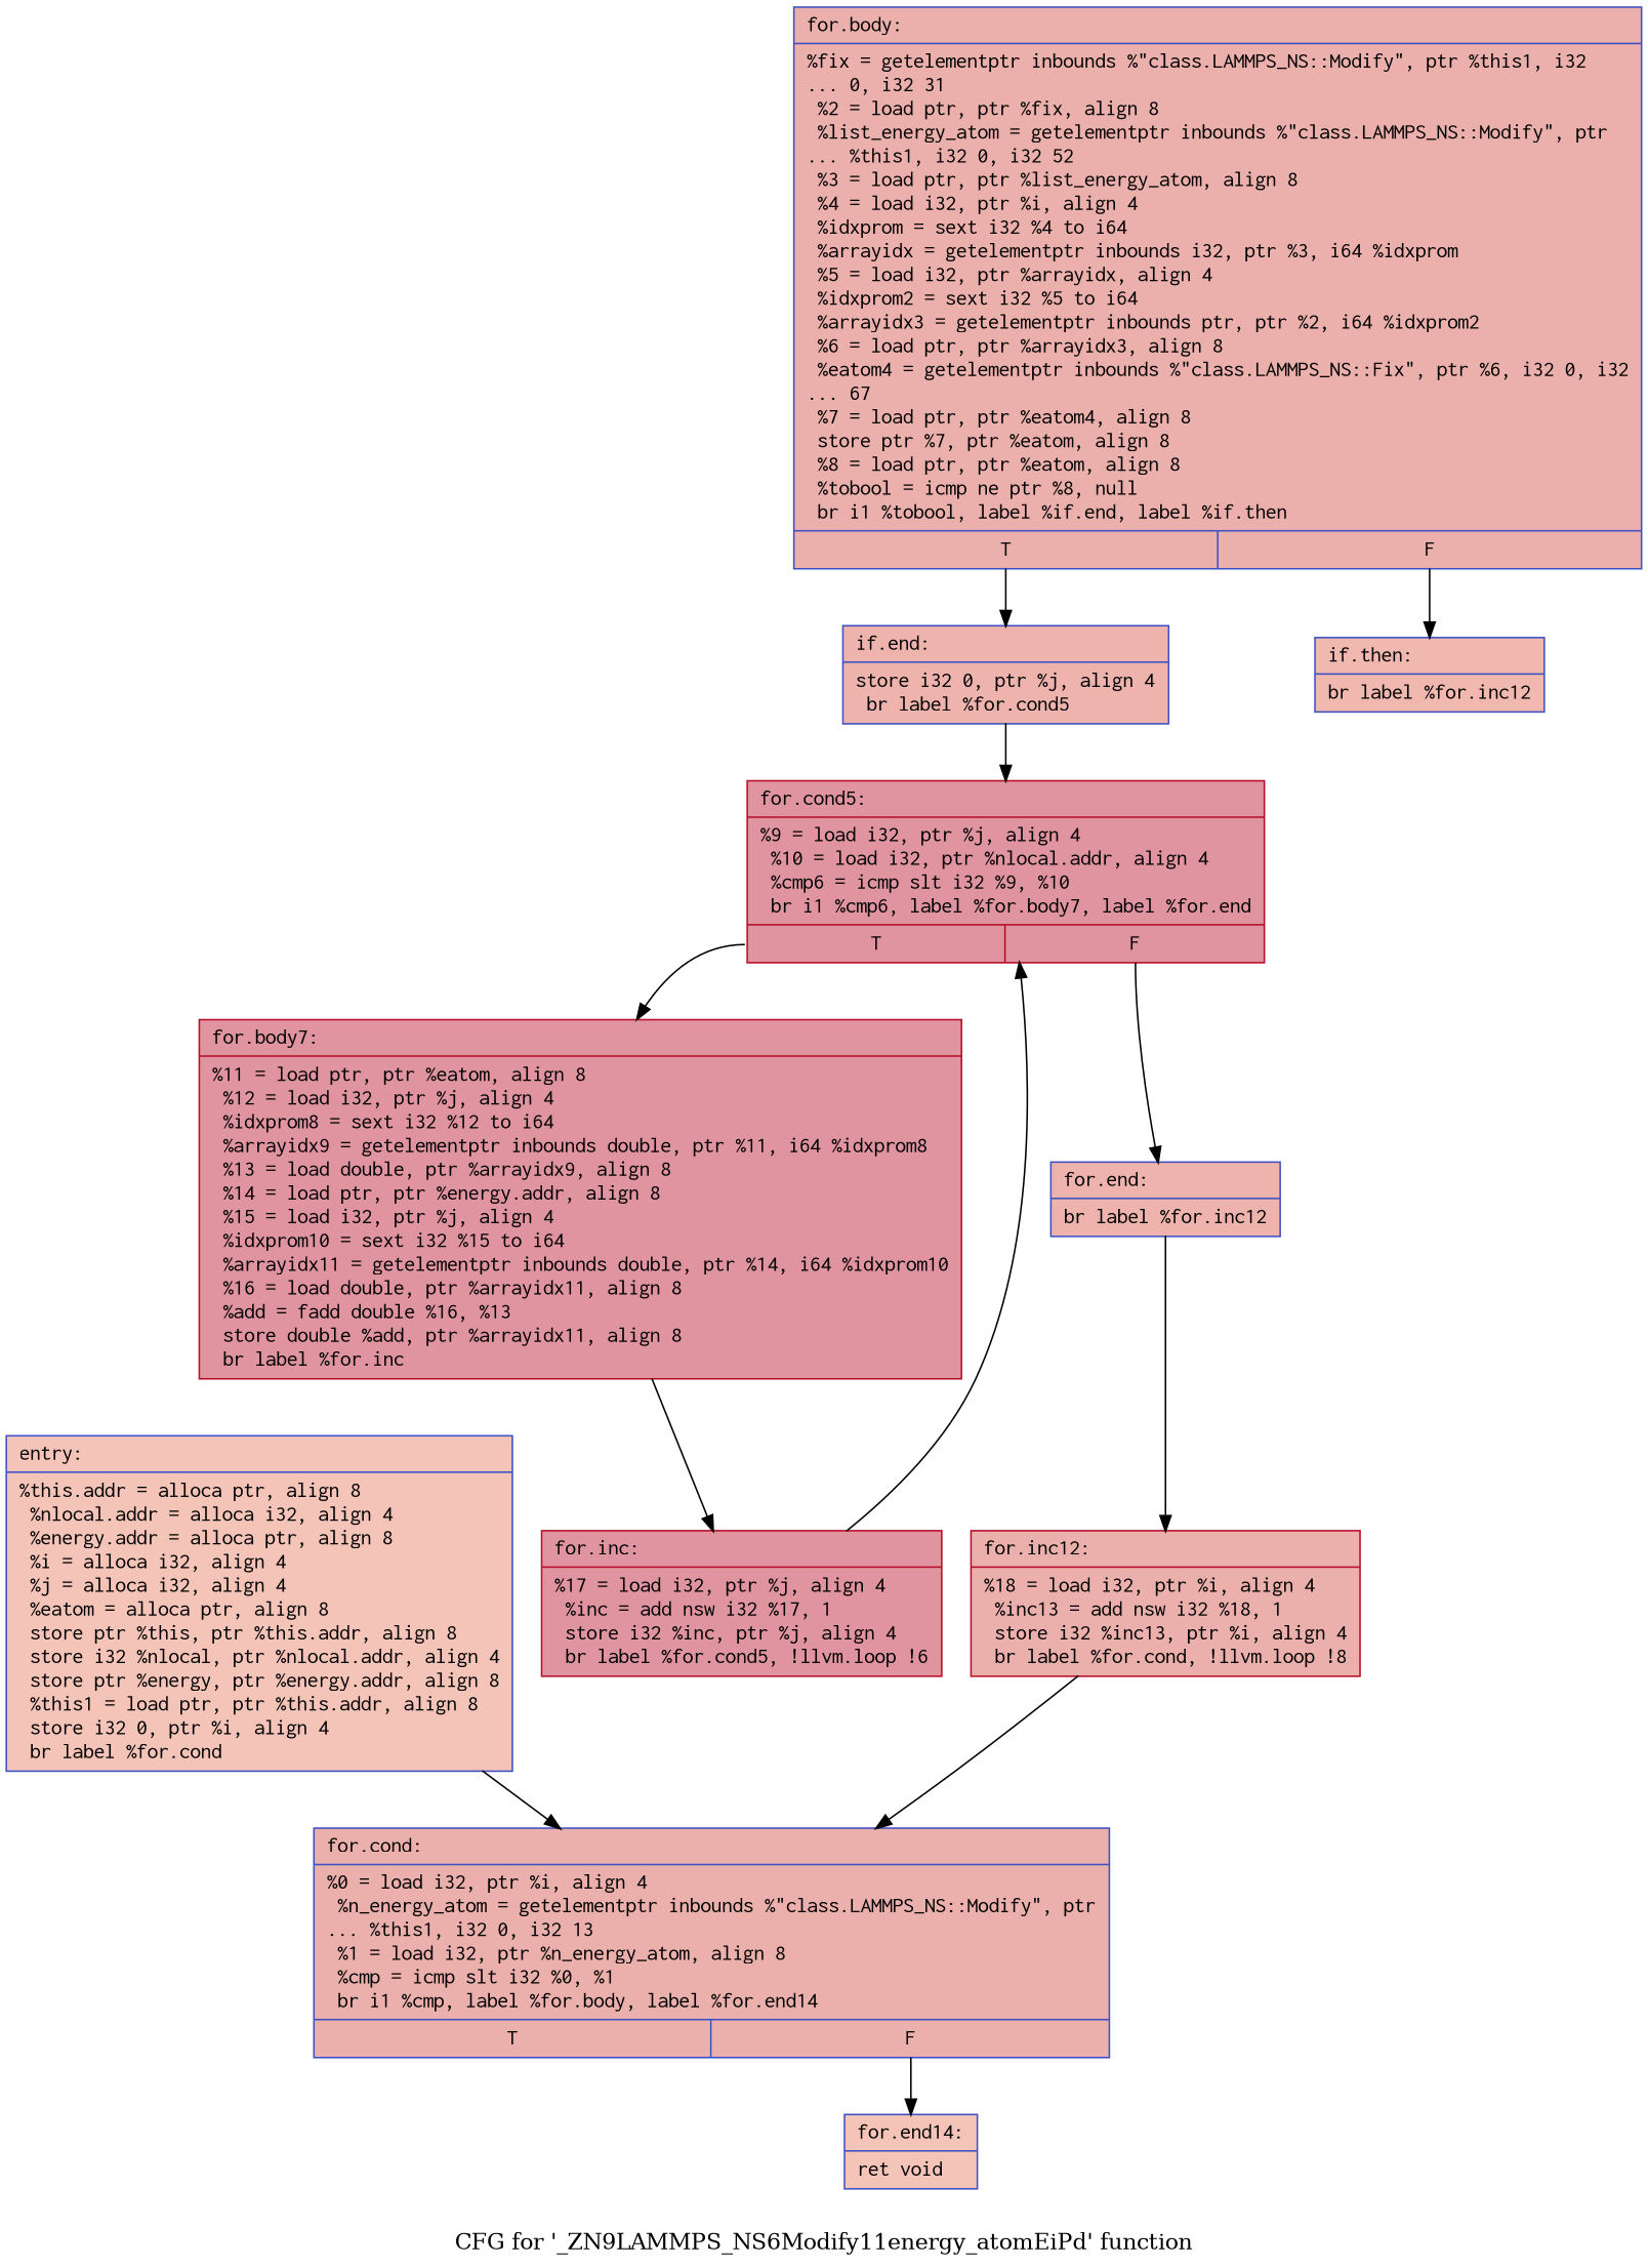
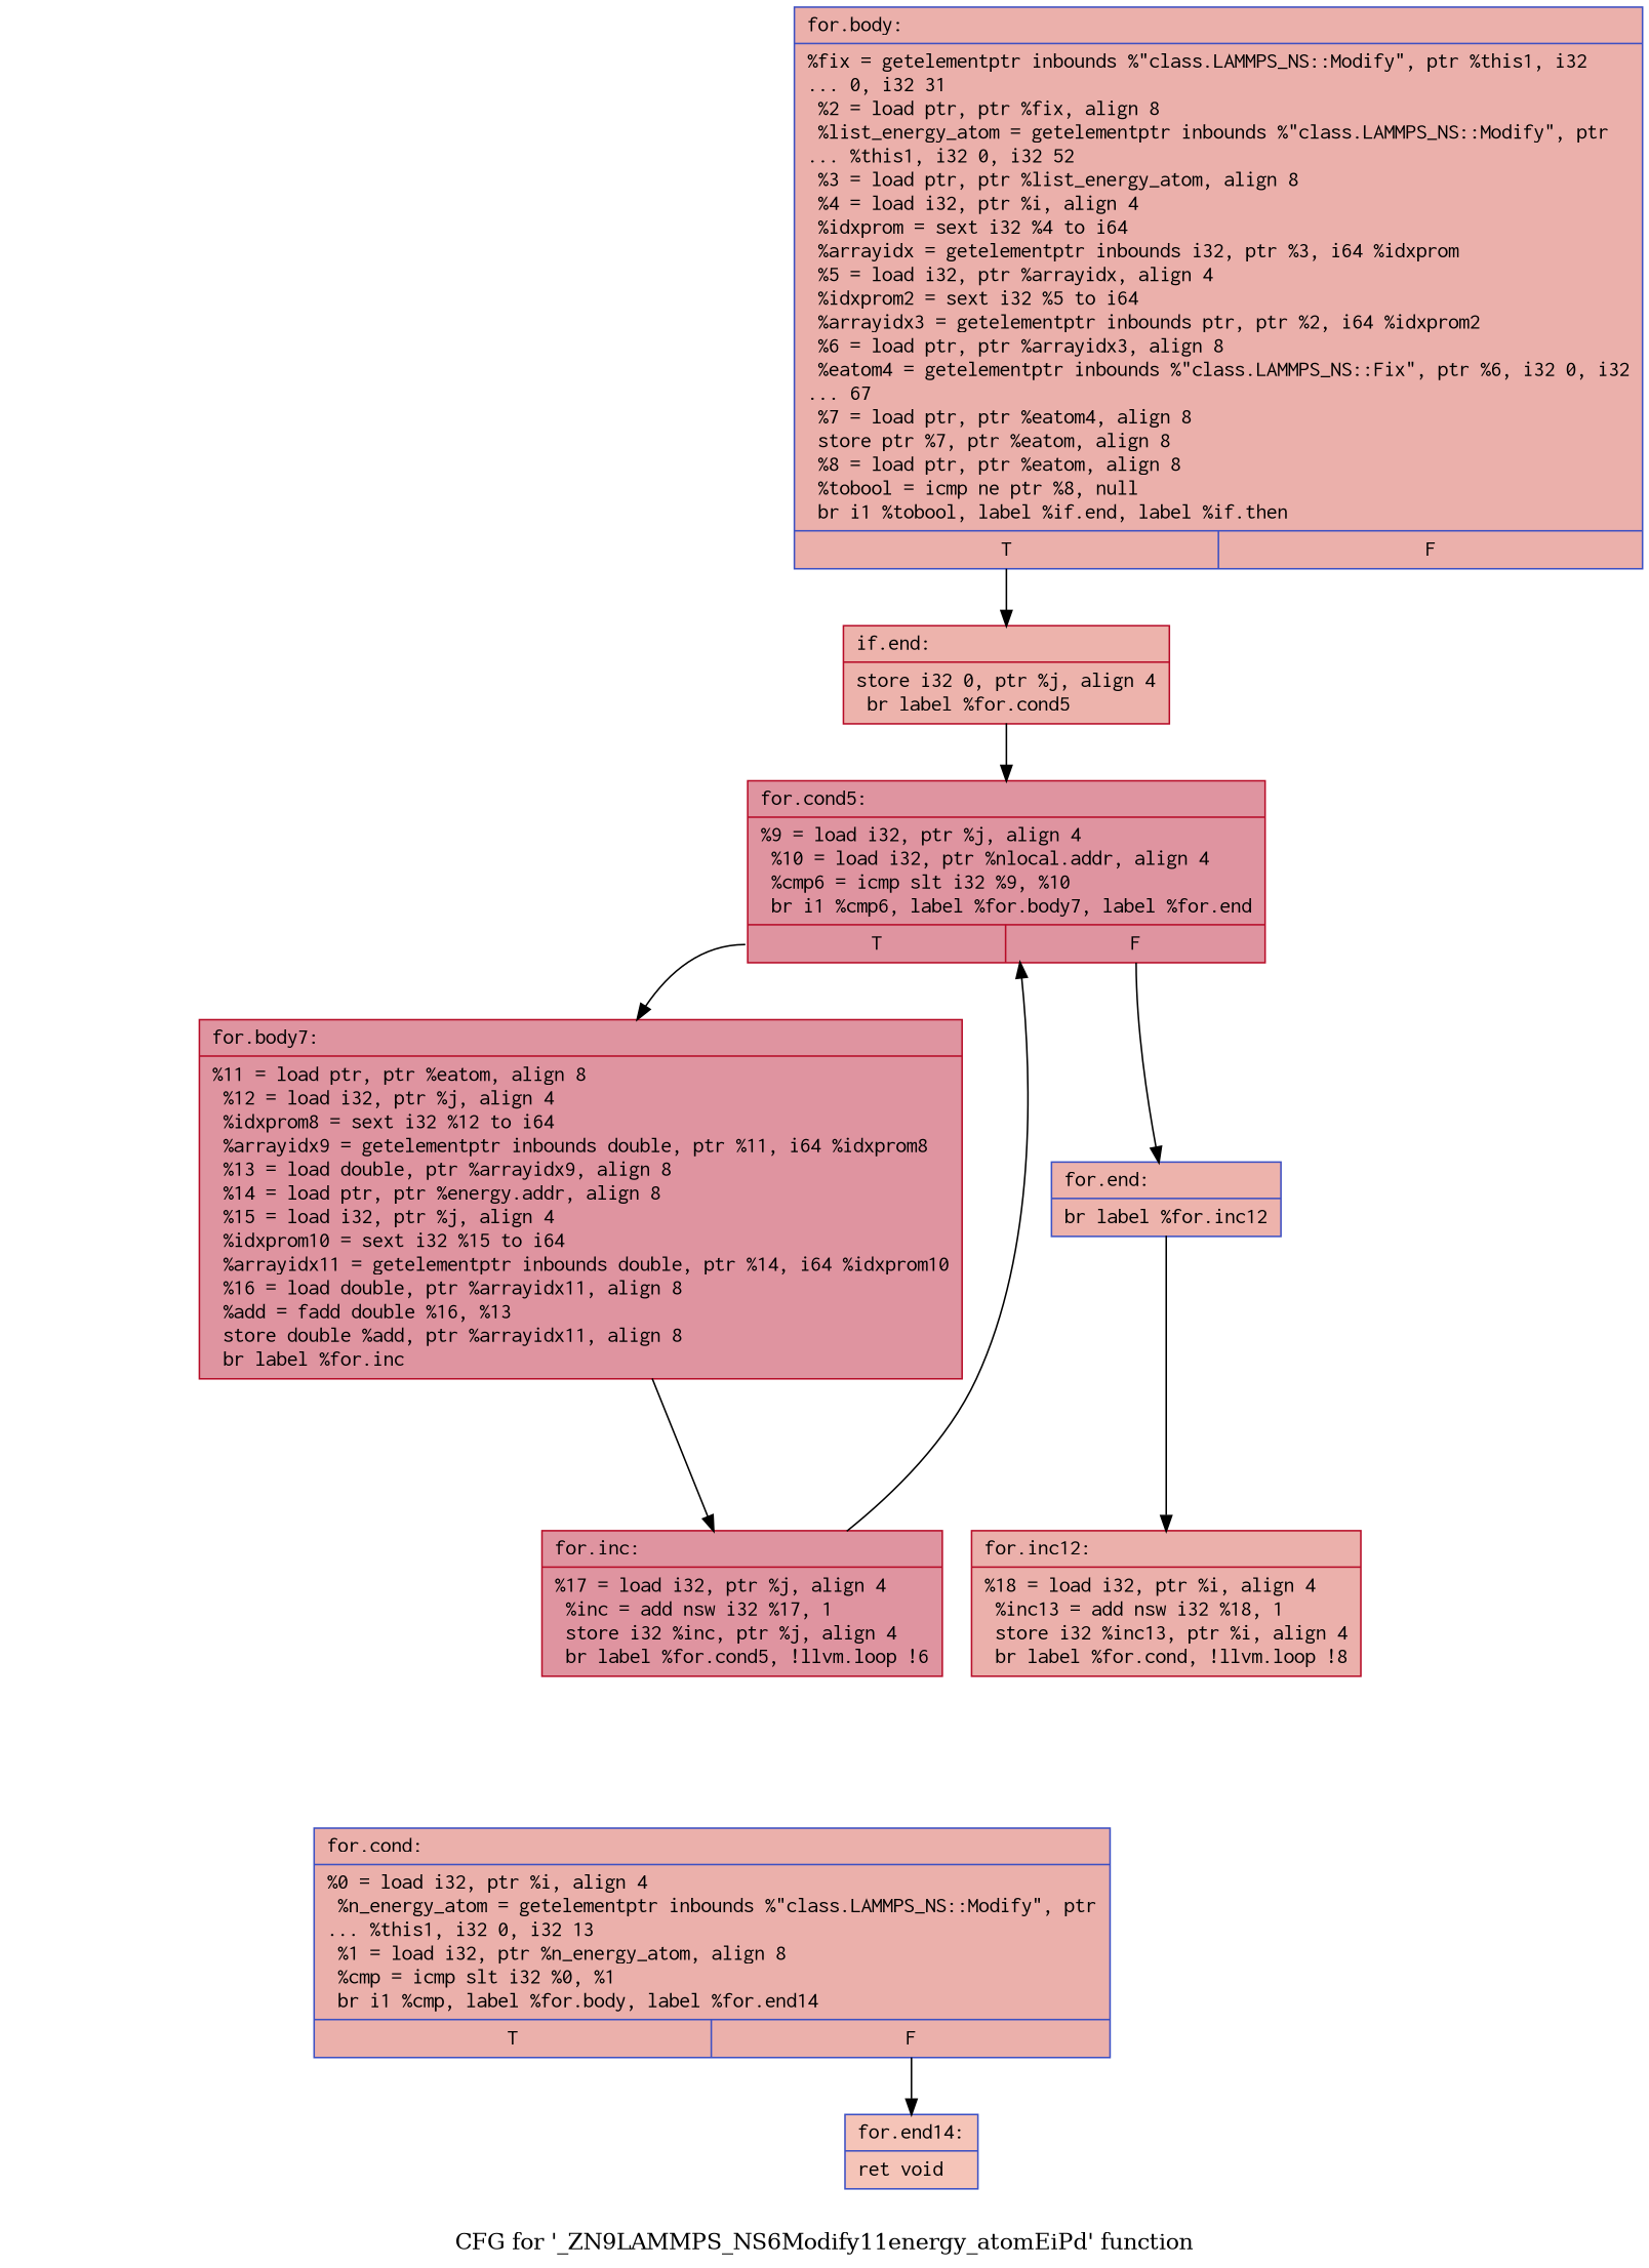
  digraph {
    label="CFG for '_ZN9LAMMPS_NS6Modify11energy_atomEiPd' function"
    node [color="#3d50c3ff" fillcolor="#d24b4070" fontname=Courier shape=record style=filled]
-   n1 [fillcolor="#e97a5f70" label="{entry:\l|  %this.addr = alloca ptr, align 8\l  %nlocal.addr = alloca i32, align 4\l  %energy.addr = alloca ptr, align 8\l  %i = alloca i32, align 4\l  %j = alloca i32, align 4\l  %eatom = alloca ptr, align 8\l  store ptr %this, ptr %this.addr, align 8\l  store i32 %nlocal, ptr %nlocal.addr, align 4\l  store ptr %energy, ptr %energy.addr, align 8\l  %this1 = load ptr, ptr %this.addr, align 8\l  store i32 0, ptr %i, align 4\l  br label %for.cond\l}"]
    n2 [label="{for.cond:\l|  %0 = load i32, ptr %i, align 4\l  %n_energy_atom = getelementptr inbounds %\"class.LAMMPS_NS::Modify\", ptr\l... %this1, i32 0, i32 13\l  %1 = load i32, ptr %n_energy_atom, align 8\l  %cmp = icmp slt i32 %0, %1\l  br i1 %cmp, label %for.body, label %for.end14\l|{<s0>T|<s1>F}}"]
    n3 [fillcolor="#e97a5f70" label="{for.end14:\l|  ret void\l}"]
    n4 [label="{for.body:\l|  %fix = getelementptr inbounds %\"class.LAMMPS_NS::Modify\", ptr %this1, i32\l... 0, i32 31\l  %2 = load ptr, ptr %fix, align 8\l  %list_energy_atom = getelementptr inbounds %\"class.LAMMPS_NS::Modify\", ptr\l... %this1, i32 0, i32 52\l  %3 = load ptr, ptr %list_energy_atom, align 8\l  %4 = load i32, ptr %i, align 4\l  %idxprom = sext i32 %4 to i64\l  %arrayidx = getelementptr inbounds i32, ptr %3, i64 %idxprom\l  %5 = load i32, ptr %arrayidx, align 4\l  %idxprom2 = sext i32 %5 to i64\l  %arrayidx3 = getelementptr inbounds ptr, ptr %2, i64 %idxprom2\l  %6 = load ptr, ptr %arrayidx3, align 8\l  %eatom4 = getelementptr inbounds %\"class.LAMMPS_NS::Fix\", ptr %6, i32 0, i32\l... 67\l  %7 = load ptr, ptr %eatom4, align 8\l  store ptr %7, ptr %eatom, align 8\l  %8 = load ptr, ptr %eatom, align 8\l  %tobool = icmp ne ptr %8, null\l  br i1 %tobool, label %if.end, label %if.then\l|{<s0>T|<s1>F}}"]
-   n5 [fillcolor="#d6524470" label="{if.end:\l|  store i32 0, ptr %j, align 4\l  br label %for.cond5\l}"]
-   n6 [fillcolor="#dc5d4a70" label="{if.then:\l|  br label %for.inc12\l}"]
+   n5 [color="#b70d28ff" fillcolor="#d6524470" label="{if.end:\l|  store i32 0, ptr %j, align 4\l  br label %for.cond5\l}"]
    n7 [color="#b70d28ff" fillcolor="#b70d2870" label="{for.cond5:\l|  %9 = load i32, ptr %j, align 4\l  %10 = load i32, ptr %nlocal.addr, align 4\l  %cmp6 = icmp slt i32 %9, %10\l  br i1 %cmp6, label %for.body7, label %for.end\l|{<s0>T|<s1>F}}"]
    n8 [color="#b70d28ff" fillcolor="#b70d2870" label="{for.body7:\l|  %11 = load ptr, ptr %eatom, align 8\l  %12 = load i32, ptr %j, align 4\l  %idxprom8 = sext i32 %12 to i64\l  %arrayidx9 = getelementptr inbounds double, ptr %11, i64 %idxprom8\l  %13 = load double, ptr %arrayidx9, align 8\l  %14 = load ptr, ptr %energy.addr, align 8\l  %15 = load i32, ptr %j, align 4\l  %idxprom10 = sext i32 %15 to i64\l  %arrayidx11 = getelementptr inbounds double, ptr %14, i64 %idxprom10\l  %16 = load double, ptr %arrayidx11, align 8\l  %add = fadd double %16, %13\l  store double %add, ptr %arrayidx11, align 8\l  br label %for.inc\l}"]
    n9 [fillcolor="#d6524470" label="{for.end:\l|  br label %for.inc12\l}"]
    n10 [color="#b70d28ff" label="{for.inc12:\l|  %18 = load i32, ptr %i, align 4\l  %inc13 = add nsw i32 %18, 1\l  store i32 %inc13, ptr %i, align 4\l  br label %for.cond, !llvm.loop !8\l}"]
    n11 [color="#b70d28ff" fillcolor="#b70d2870" label="{for.inc:\l|  %17 = load i32, ptr %j, align 4\l  %inc = add nsw i32 %17, 1\l  store i32 %inc, ptr %j, align 4\l  br label %for.cond5, !llvm.loop !6\l}"]
-   n1 -> n2
    n2 -> n3 [tailport=s1]
    n4 -> n5 [tailport=s0]
-   n4 -> n6 [tailport=s1]
    n5 -> n7
    n7 -> n8 [tailport=s0]
    n7 -> n9 [tailport=s1]
    n8 -> n11
    n9 -> n10
-   n10 -> n2
    n11 -> n7
  }
